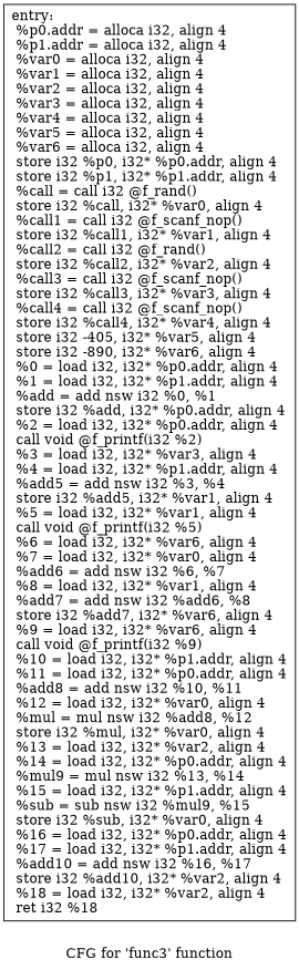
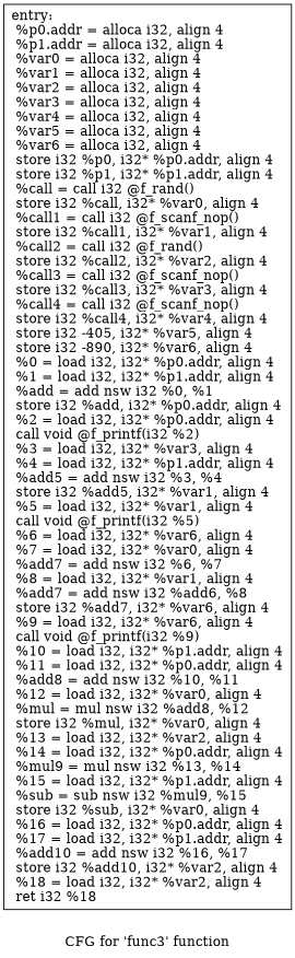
  digraph {
    label="CFG for 'func3' function"
    rankdir=LR
-   n1 [label="{entry:\l  %p0.addr = alloca i32, align 4\l  %p1.addr = alloca i32, align 4\l  %var0 = alloca i32, align 4\l  %var1 = alloca i32, align 4\l  %var2 = alloca i32, align 4\l  %var3 = alloca i32, align 4\l  %var4 = alloca i32, align 4\l  %var5 = alloca i32, align 4\l  %var6 = alloca i32, align 4\l  store i32 %p0, i32* %p0.addr, align 4\l  store i32 %p1, i32* %p1.addr, align 4\l  %call = call i32 @f_rand()\l  store i32 %call, i32* %var0, align 4\l  %call1 = call i32 @f_scanf_nop()\l  store i32 %call1, i32* %var1, align 4\l  %call2 = call i32 @f_rand()\l  store i32 %call2, i32* %var2, align 4\l  %call3 = call i32 @f_scanf_nop()\l  store i32 %call3, i32* %var3, align 4\l  %call4 = call i32 @f_scanf_nop()\l  store i32 %call4, i32* %var4, align 4\l  store i32 -405, i32* %var5, align 4\l  store i32 -890, i32* %var6, align 4\l  %0 = load i32, i32* %p0.addr, align 4\l  %1 = load i32, i32* %p1.addr, align 4\l  %add = add nsw i32 %0, %1\l  store i32 %add, i32* %p0.addr, align 4\l  %2 = load i32, i32* %p0.addr, align 4\l  call void @f_printf(i32 %2)\l  %3 = load i32, i32* %var3, align 4\l  %4 = load i32, i32* %p1.addr, align 4\l  %add5 = add nsw i32 %3, %4\l  store i32 %add5, i32* %var1, align 4\l  %5 = load i32, i32* %var1, align 4\l  call void @f_printf(i32 %5)\l  %6 = load i32, i32* %var6, align 4\l  %7 = load i32, i32* %var0, align 4\l  %add6 = add nsw i32 %6, %7\l  %8 = load i32, i32* %var1, align 4\l  %add7 = add nsw i32 %add6, %8\l  store i32 %add7, i32* %var6, align 4\l  %9 = load i32, i32* %var6, align 4\l  call void @f_printf(i32 %9)\l  %10 = load i32, i32* %p1.addr, align 4\l  %11 = load i32, i32* %p0.addr, align 4\l  %add8 = add nsw i32 %10, %11\l  %12 = load i32, i32* %var0, align 4\l  %mul = mul nsw i32 %add8, %12\l  store i32 %mul, i32* %var0, align 4\l  %13 = load i32, i32* %var2, align 4\l  %14 = load i32, i32* %p0.addr, align 4\l  %mul9 = mul nsw i32 %13, %14\l  %15 = load i32, i32* %p1.addr, align 4\l  %sub = sub nsw i32 %mul9, %15\l  store i32 %sub, i32* %var0, align 4\l  %16 = load i32, i32* %p0.addr, align 4\l  %17 = load i32, i32* %p1.addr, align 4\l  %add10 = add nsw i32 %16, %17\l  store i32 %add10, i32* %var2, align 4\l  %18 = load i32, i32* %var2, align 4\l  ret i32 %18\l}" shape=record]
+   n1 [label="{entry:\l  %p0.addr = alloca i32, align 4\l  %p1.addr = alloca i32, align 4\l  %var0 = alloca i32, align 4\l  %var1 = alloca i32, align 4\l  %var2 = alloca i32, align 4\l  %var3 = alloca i32, align 4\l  %var4 = alloca i32, align 4\l  %var5 = alloca i32, align 4\l  %var6 = alloca i32, align 4\l  store i32 %p0, i32* %p0.addr, align 4\l  store i32 %p1, i32* %p1.addr, align 4\l  %call = call i32 @f_rand()\l  store i32 %call, i32* %var0, align 4\l  %call1 = call i32 @f_scanf_nop()\l  store i32 %call1, i32* %var1, align 4\l  %call2 = call i32 @f_rand()\l  store i32 %call2, i32* %var2, align 4\l  %call3 = call i32 @f_scanf_nop()\l  store i32 %call3, i32* %var3, align 4\l  %call4 = call i32 @f_scanf_nop()\l  store i32 %call4, i32* %var4, align 4\l  store i32 -405, i32* %var5, align 4\l  store i32 -890, i32* %var6, align 4\l  %0 = load i32, i32* %p0.addr, align 4\l  %1 = load i32, i32* %p1.addr, align 4\l  %add = add nsw i32 %0, %1\l  store i32 %add, i32* %p0.addr, align 4\l  %2 = load i32, i32* %p0.addr, align 4\l  call void @f_printf(i32 %2)\l  %3 = load i32, i32* %var3, align 4\l  %4 = load i32, i32* %p1.addr, align 4\l  %add5 = add nsw i32 %3, %4\l  store i32 %add5, i32* %var1, align 4\l  %5 = load i32, i32* %var1, align 4\l  call void @f_printf(i32 %5)\l  %6 = load i32, i32* %var6, align 4\l  %7 = load i32, i32* %var0, align 4\l  %add7 = add nsw i32 %6, %7\l  %8 = load i32, i32* %var1, align 4\l  %add7 = add nsw i32 %add6, %8\l  store i32 %add7, i32* %var6, align 4\l  %9 = load i32, i32* %var6, align 4\l  call void @f_printf(i32 %9)\l  %10 = load i32, i32* %p1.addr, align 4\l  %11 = load i32, i32* %p0.addr, align 4\l  %add8 = add nsw i32 %10, %11\l  %12 = load i32, i32* %var0, align 4\l  %mul = mul nsw i32 %add8, %12\l  store i32 %mul, i32* %var0, align 4\l  %13 = load i32, i32* %var2, align 4\l  %14 = load i32, i32* %p0.addr, align 4\l  %mul9 = mul nsw i32 %13, %14\l  %15 = load i32, i32* %p1.addr, align 4\l  %sub = sub nsw i32 %mul9, %15\l  store i32 %sub, i32* %var0, align 4\l  %16 = load i32, i32* %p0.addr, align 4\l  %17 = load i32, i32* %p1.addr, align 4\l  %add10 = add nsw i32 %16, %17\l  store i32 %add10, i32* %var2, align 4\l  %18 = load i32, i32* %var2, align 4\l  ret i32 %18\l}" shape=record]
  }
